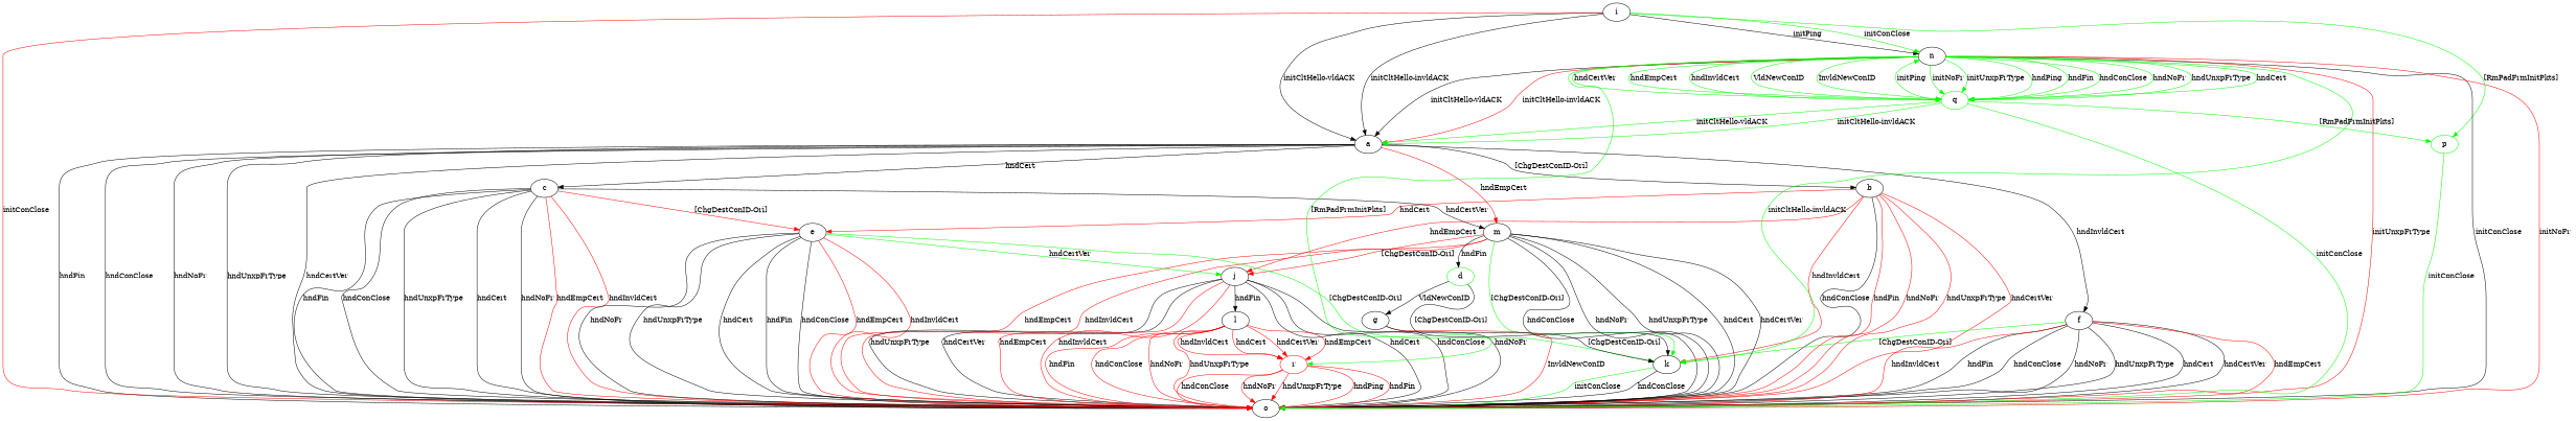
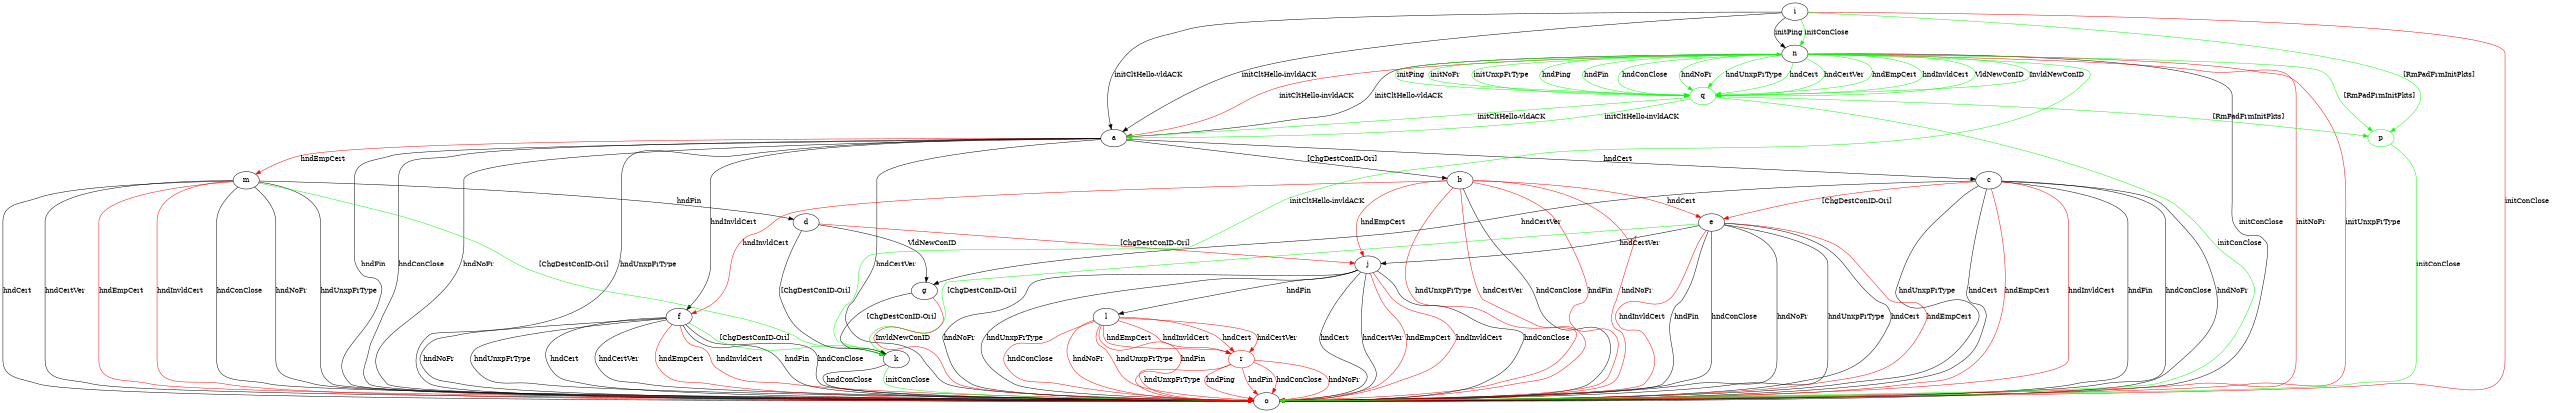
  digraph {
    a
    b
    c
    f
    m
    o
    e
    j
    k
-   d [color=green]
+   d
    l
    g
    r [color=red]
    i
    n
    p [color=green]
    q [color=green]
    a -> b [label="[ChgDestConID-Ori] "]
    a -> c [label="hndCert "]
    a -> f [label="hndInvldCert "]
    a -> m [color=red label="hndEmpCert "]
    a -> o [label="hndFin "]
    a -> o [label="hndConClose "]
    a -> o [label="hndNoFr "]
    a -> o [label="hndUnxpFrType "]
    a -> o [label="hndCertVer "]
-   b -> k [color=red label="hndInvldCert "]
+   b -> f [color=red label="hndInvldCert "]
    b -> o [label="hndConClose "]
    b -> o [color=red label="hndFin "]
    b -> o [color=red label="hndNoFr "]
    b -> o [color=red label="hndUnxpFrType "]
    b -> o [color=red label="hndCertVer "]
    b -> e [color=red label="hndCert "]
    b -> j [color=red label="hndEmpCert "]
-   c -> m [label="hndCertVer "]
+   c -> g [label="hndCertVer "]
    c -> o [label="hndFin "]
    c -> o [label="hndConClose "]
    c -> o [label="hndNoFr "]
    c -> o [label="hndUnxpFrType "]
    c -> o [label="hndCert "]
    c -> o [color=red label="hndEmpCert "]
    c -> o [color=red label="hndInvldCert "]
    c -> e [color=red label="[ChgDestConID-Ori] "]
    f -> o [label="hndFin "]
    f -> o [label="hndConClose "]
    f -> o [label="hndNoFr "]
    f -> o [label="hndUnxpFrType "]
    f -> o [label="hndCert "]
    f -> o [label="hndCertVer "]
    f -> o [color=red label="hndEmpCert "]
    f -> o [color=red label="hndInvldCert "]
    f -> k [color=green label="[ChgDestConID-Ori] "]
    m -> o [label="hndConClose "]
    m -> o [label="hndNoFr "]
    m -> o [label="hndUnxpFrType "]
    m -> o [label="hndCert "]
    m -> o [label="hndCertVer "]
    m -> o [color=red label="hndEmpCert "]
    m -> o [color=red label="hndInvldCert "]
-   m -> j [color=red label="[ChgDestConID-Ori] "]
+   d -> j [color=red label="[ChgDestConID-Ori] "]
    m -> k [color=green label="[ChgDestConID-Ori] "]
    m -> d [label="hndFin "]
    e -> o [label="hndFin "]
    e -> o [label="hndConClose "]
    e -> o [label="hndNoFr "]
    e -> o [label="hndUnxpFrType "]
    e -> o [label="hndCert "]
    e -> o [color=red label="hndEmpCert "]
    e -> o [color=red label="hndInvldCert "]
-   e -> j [label="hndCertVer " color=green]
+   e -> j [label="hndCertVer "]
    e -> k [color=green label="[ChgDestConID-Ori] "]
    j -> o [label="hndConClose "]
    j -> o [label="hndNoFr "]
    j -> o [label="hndUnxpFrType "]
    j -> o [label="hndCert "]
    j -> o [label="hndCertVer "]
    j -> o [color=red label="hndEmpCert "]
    j -> o [color=red label="hndInvldCert "]
    j -> l [label="hndFin "]
    k -> o [label="hndConClose "]
    k -> o [color=green label="initConClose "]
    d -> k [label="[ChgDestConID-Ori] "]
    d -> g [label="VldNewConID "]
    l -> o [color=red label="hndFin "]
    l -> o [color=red label="hndConClose "]
    l -> o [color=red label="hndNoFr "]
    l -> o [color=red label="hndUnxpFrType "]
    l -> r [color=red label="hndCert "]
    l -> r [color=red label="hndCertVer "]
    l -> r [color=red label="hndEmpCert "]
    l -> r [color=red label="hndInvldCert "]
    g -> o [color=red label="InvldNewConID "]
    g -> k [label="[ChgDestConID-Ori] "]
    r -> o [color=red label="hndPing "]
    r -> o [color=red label="hndFin "]
    r -> o [color=red label="hndConClose "]
    r -> o [color=red label="hndNoFr "]
    r -> o [color=red label="hndUnxpFrType "]
    i -> a [label="initCltHello-vldACK "]
    i -> a [label="initCltHello-invldACK "]
    i -> o [color=red label="initConClose "]
    i -> n [label="initPing "]
    i -> n [color=green label="initConClose "]
    i -> p [color=green label="[RmPadFrmInitPkts] "]
    n -> a [label="initCltHello-vldACK "]
    n -> a [color=red label="initCltHello-invldACK "]
    n -> o [label="initConClose "]
    n -> o [color=red label="initNoFr "]
    n -> o [color=red label="initUnxpFrType "]
    n -> k [color=green label="initCltHello-invldACK "]
-   n -> r [color=green label="[RmPadFrmInitPkts] "]
+   n -> p [color=green label="[RmPadFrmInitPkts] "]
    n -> q [color=green label="initNoFr "]
    n -> q [color=green label="initUnxpFrType "]
    n -> q [color=green label="hndPing "]
    n -> q [color=green label="hndFin "]
    n -> q [color=green label="hndConClose "]
    n -> q [color=green label="hndNoFr "]
    n -> q [color=green label="hndUnxpFrType "]
    n -> q [color=green label="hndCert "]
    n -> q [color=green label="hndCertVer "]
    n -> q [color=green label="hndEmpCert "]
    n -> q [color=green label="hndInvldCert "]
    n -> q [color=green label="VldNewConID "]
    n -> q [color=green label="InvldNewConID "]
    p -> o [color=green label="initConClose "]
    q -> a [color=green label="initCltHello-vldACK "]
    q -> a [color=green label="initCltHello-invldACK "]
    q -> o [color=green label="initConClose "]
    q -> n [color=green label="initPing "]
    q -> p [color=green label="[RmPadFrmInitPkts] "]
  }
